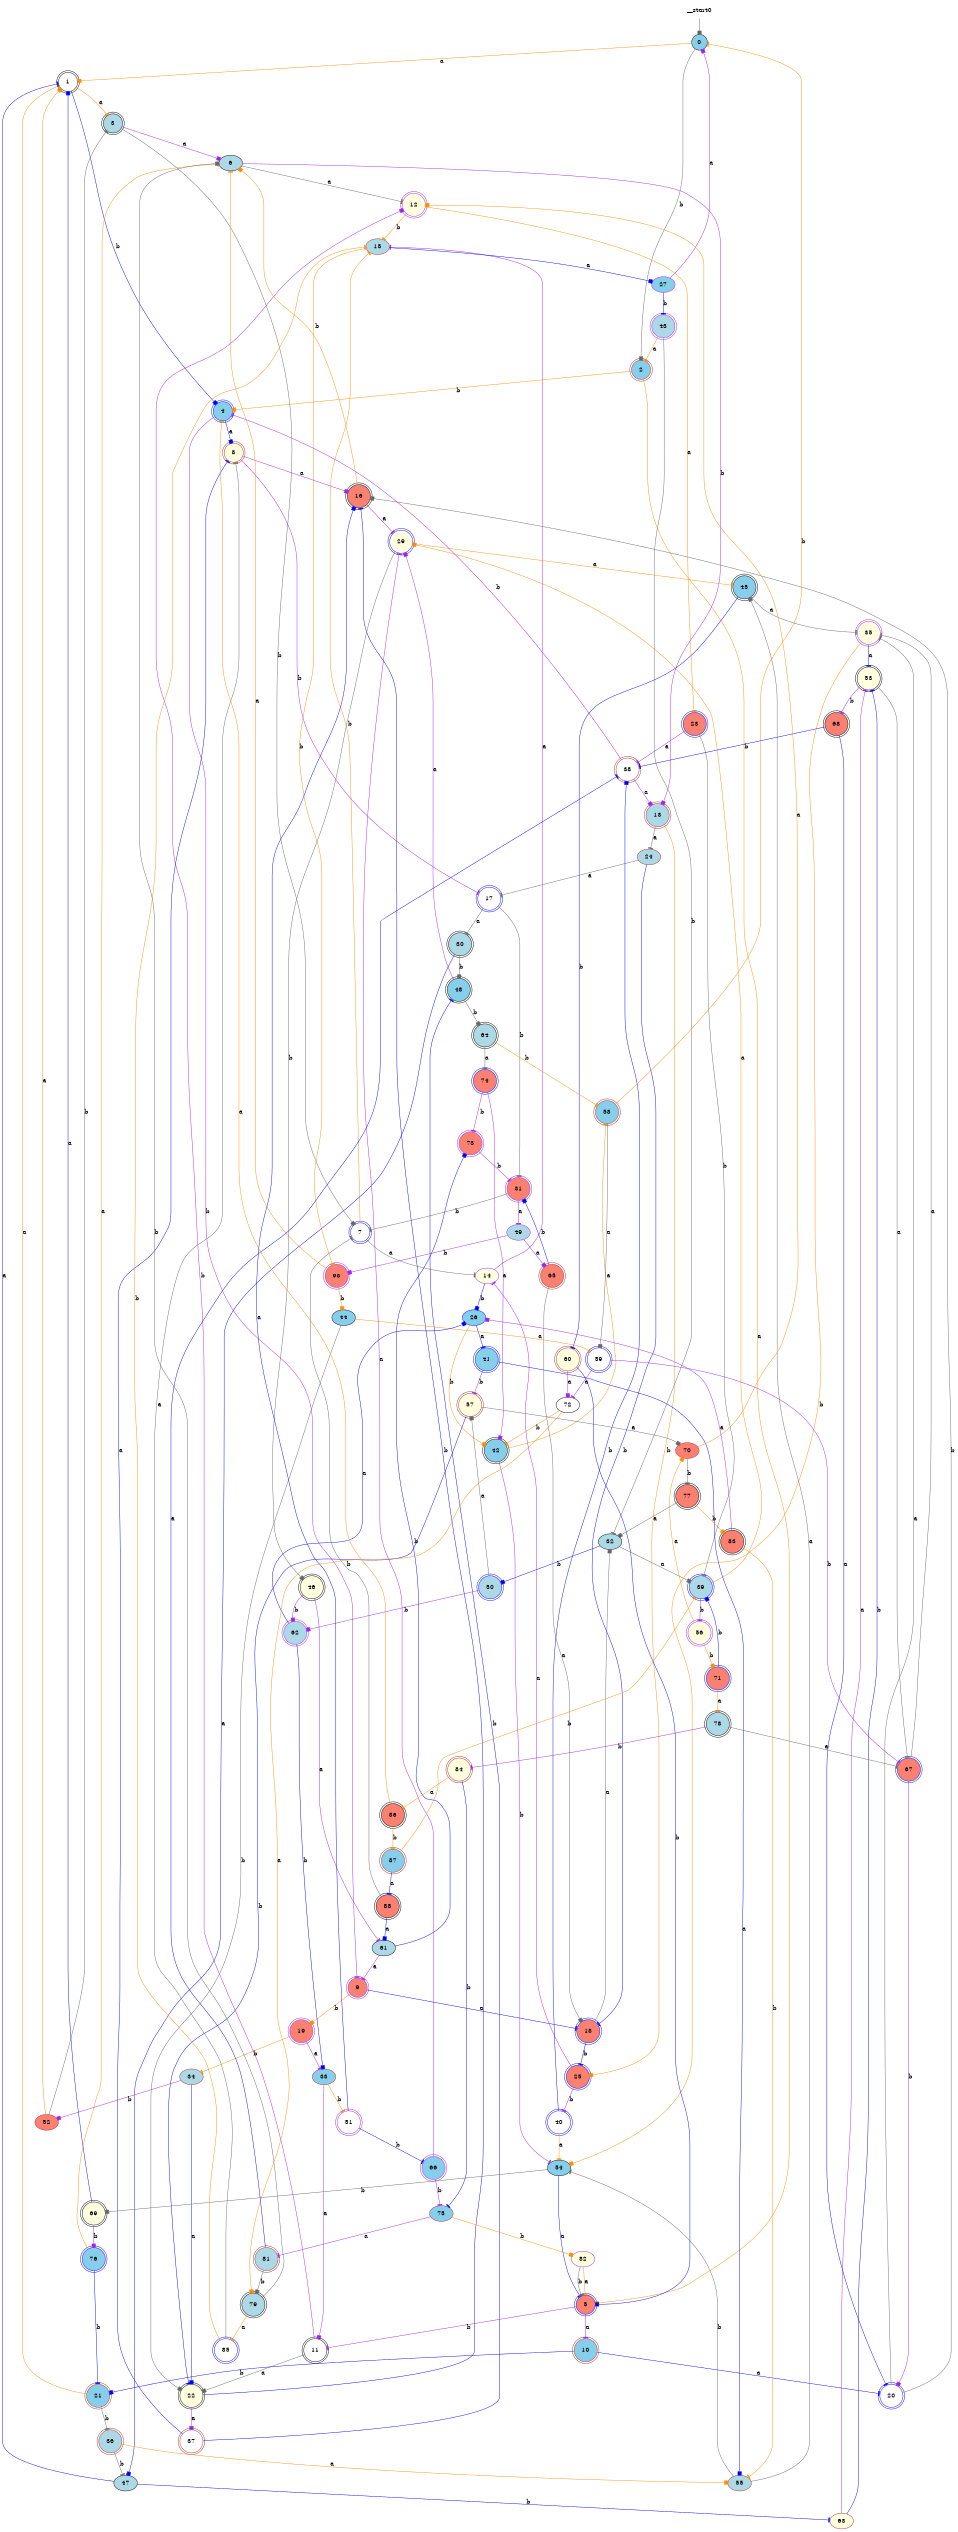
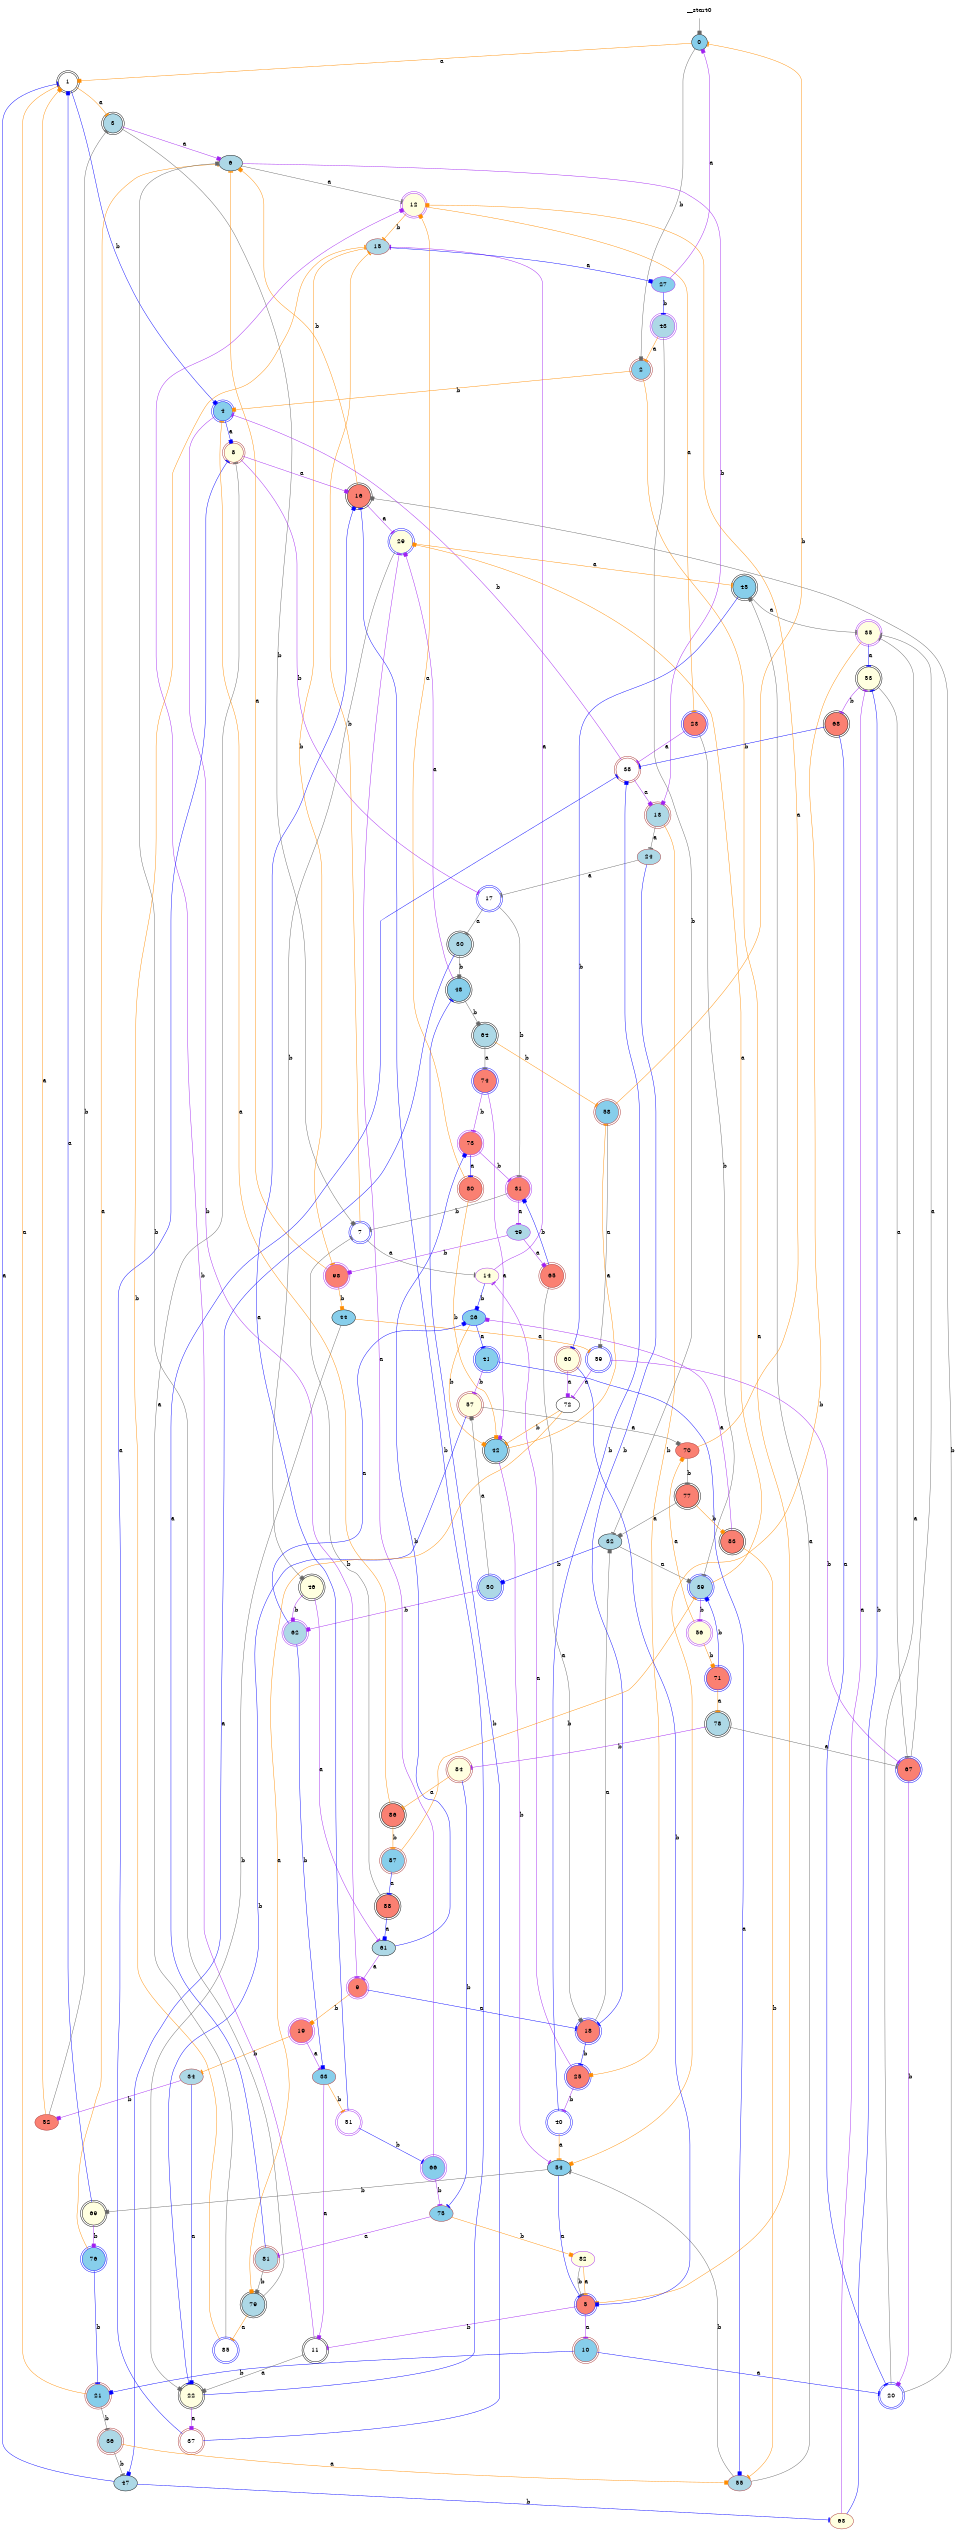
  digraph {
    node [color=black fillcolor=salmon shape=doublecircle style=filled]
    edge [arrowhead=tee color=darkorange]
    __start0 [color=blue fillcolor=white shape=none]
    0 [fillcolor=skyblue shape=circle]
    1 [fillcolor=white]
    2 [color=brown fillcolor=skyblue]
    3 [fillcolor=lightblue]
    4 [color=blue fillcolor=skyblue]
    5 [color=blue]
    6 [fillcolor=lightblue shape=""]
    7 [color=blue fillcolor=white]
    8 [color=brown fillcolor=lightyellow]
    9 [color=purple]
    10 [color=brown fillcolor=skyblue]
    11 [fillcolor=white]
    12 [color=purple fillcolor=lightyellow]
    13 [color=brown fillcolor=lightblue]
    14 [color=purple fillcolor=lightyellow shape=""]
    15 [color=brown fillcolor=lightblue shape=""]
    16
    17 [color=blue fillcolor=white]
    18 [color=blue]
    19 [color=purple]
    20 [color=blue fillcolor=white]
    21 [color=brown fillcolor=skyblue]
    22 [fillcolor=lightyellow]
    23 [color=blue]
    24 [color=brown fillcolor=lightblue shape=""]
    25 [color=blue]
    26 [color=blue fillcolor=skyblue shape=""]
    27 [color=purple fillcolor=skyblue shape=""]
    n30 [color=purple label=98]
    29 [color=blue fillcolor=lightyellow]
    30 [fillcolor=lightblue]
    31 [color=purple]
    32 [fillcolor=lightblue shape=""]
    33 [color=brown fillcolor=skyblue shape=""]
    34 [color=brown fillcolor=lightblue shape=""]
    35 [color=purple fillcolor=lightyellow]
    36 [color=brown fillcolor=lightblue]
    37 [color=brown fillcolor=white]
    38 [color=brown fillcolor=white]
    39 [color=blue fillcolor=lightblue]
    40 [color=blue fillcolor=white]
    41 [color=blue fillcolor=skyblue]
    42 [fillcolor=skyblue]
    43 [color=purple fillcolor=lightblue]
    44 [fillcolor=skyblue shape=""]
    45 [fillcolor=skyblue]
    46 [fillcolor=lightyellow]
    47 [fillcolor=lightblue shape=""]
    48 [fillcolor=skyblue]
    49 [color=purple fillcolor=lightblue shape=""]
    50 [color=blue fillcolor=lightblue]
    51 [color=purple fillcolor=white]
    52 [color=brown shape=""]
    53 [fillcolor=lightyellow]
    54 [fillcolor=skyblue shape=""]
    55 [color=brown fillcolor=lightblue shape=""]
    56 [color=purple fillcolor=lightyellow]
    57 [color=brown fillcolor=lightyellow]
    58 [color=brown fillcolor=skyblue]
    59 [color=blue fillcolor=white]
    60 [color=brown fillcolor=lightyellow]
    61 [fillcolor=lightblue shape=""]
    62 [color=purple fillcolor=lightblue]
    63 [color=brown fillcolor=lightyellow shape=""]
    64 [fillcolor=lightblue]
    65 [color=brown]
    66 [color=purple fillcolor=skyblue]
    67 [color=blue]
    68
    69 [fillcolor=lightyellow]
    70 [color=brown shape=""]
    71 [color=blue]
    72 [fillcolor=white shape=""]
    73 [color=purple]
    74 [color=blue]
    75 [color=brown fillcolor=skyblue shape=""]
    76 [color=blue fillcolor=skyblue]
    77
    78 [fillcolor=lightblue]
    79 [fillcolor=lightblue]
+   80 [color=brown]
    81 [color=brown fillcolor=lightblue]
    82 [color=purple fillcolor=lightyellow shape=""]
    83
    84 [color=brown fillcolor=lightyellow]
    85 [color=blue fillcolor=white]
    86
    87 [color=brown fillcolor=skyblue]
    88
    __start0 -> 0 [arrowhead=box color=gray40]
    0 -> 1 [arrowhead=box label=a]
    0 -> 2 [arrowhead=box color=gray40 label=b]
    1 -> 3 [label=a]
    1 -> 4 [arrowhead=box color=blue label=b]
    2 -> 4 [arrowhead=box label=b]
    2 -> 5 [arrowhead=box label=a]
    3 -> 6 [arrowhead=box color=purple label=a]
    3 -> 7 [arrowhead=box color=gray40 label=b]
    4 -> 8 [arrowhead=box color=blue label=a]
    4 -> 9 [color=purple label=b]
    5 -> 10 [color=purple label=a]
    5 -> 11 [color=purple label=b]
    6 -> 12 [color=gray40 label=a]
    6 -> 13 [arrowhead=box color=purple label=b]
    7 -> 14 [color=gray40 label=a]
    7 -> 15 [label=b]
    8 -> 16 [arrowhead=box color=purple label=a]
    8 -> 17 [color=purple label=b]
    9 -> 18 [color=blue label=a]
    9 -> 19 [arrowhead=box label=b]
    10 -> 20 [color=blue label=a]
    10 -> 21 [arrowhead=box color=blue label=b]
    11 -> 12 [arrowhead=box color=purple label=b]
    11 -> 22 [arrowhead=box color=gray40 label=a]
    12 -> 15 [label=b]
    12 -> 23 [label=a]
    13 -> 24 [color=gray40 label=a]
    13 -> 25 [arrowhead=box label=b]
    14 -> 15 [color=purple label=a]
    14 -> 26 [arrowhead=box color=blue label=b]
    15 -> 27 [arrowhead=box color=blue label=a]
    15 -> n30 [label=b]
    16 -> 6 [arrowhead=box label=b]
    16 -> 29 [color=purple label=a]
    17 -> 30 [color=gray40 label=a]
    17 -> 31 [color=gray40 label=b]
    18 -> 25 [color=blue label=b]
    18 -> 32 [arrowhead=box color=gray40 label=a]
    19 -> 33 [color=purple label=a]
    19 -> 34 [label=b]
    20 -> 16 [arrowhead=box color=gray40 label=b]
    20 -> 35 [color=gray40 label=a]
    21 -> 1 [label=a]
    21 -> 36 [color=gray40 label=b]
    22 -> 16 [color=blue label=b]
    22 -> 37 [arrowhead=box color=purple label=a]
    23 -> 38 [color=purple label=a]
    23 -> 39 [color=gray40 label=b]
    24 -> 17 [color=gray40 label=a]
    24 -> 18 [color=blue label=b]
    25 -> 14 [color=purple label=a]
    25 -> 40 [color=purple label=b]
    26 -> 41 [color=blue label=a]
    26 -> 42 [arrowhead=box label=b]
    27 -> 0 [arrowhead=box color=purple label=a]
    27 -> 43 [color=blue label=b]
    n30 -> 6 [label=a]
    n30 -> 44 [arrowhead=box label=b]
    29 -> 45 [label=a]
    29 -> 46 [arrowhead=box color=gray40 label=b]
    30 -> 47 [arrowhead=box color=blue label=a]
    30 -> 48 [arrowhead=box color=gray40 label=b]
    31 -> 7 [color=gray40 label=b]
    31 -> 49 [color=purple label=a]
    32 -> 39 [arrowhead=box color=gray40 label=a]
    32 -> 50 [arrowhead=box color=blue label=b]
    33 -> 11 [arrowhead=box color=purple label=a]
    33 -> 51 [label=b]
    34 -> 22 [arrowhead=box color=blue label=a]
    34 -> 52 [arrowhead=box color=purple label=b]
    35 -> 53 [color=blue label=a]
    35 -> 54 [arrowhead=box label=b]
    36 -> 47 [color=gray40 label=b]
    36 -> 55 [arrowhead=box label=a]
    37 -> 8 [color=blue label=a]
    37 -> 48 [color=blue label=b]
    38 -> 4 [color=purple label=b]
    38 -> 13 [arrowhead=box color=purple label=a]
    39 -> 29 [arrowhead=box label=a]
    39 -> 56 [color=purple label=b]
    40 -> 38 [arrowhead=box color=blue label=b]
    40 -> 54 [label=a]
    41 -> 55 [arrowhead=box color=blue label=a]
    41 -> 57 [color=purple label=b]
    42 -> 54 [color=purple label=b]
    42 -> 58 [label=a]
    43 -> 2 [label=a]
    43 -> 32 [color=gray40 label=b]
    44 -> 22 [arrowhead=box color=gray40 label=b]
    44 -> 59 [label=a]
    45 -> 35 [color=gray40 label=a]
    45 -> 60 [color=blue label=b]
    46 -> 61 [color=purple label=a]
    46 -> 62 [arrowhead=box color=purple label=b]
    47 -> 1 [color=blue label=a]
    47 -> 63 [color=blue label=b]
    48 -> 29 [arrowhead=box color=purple label=a]
    48 -> 64 [arrowhead=box color=gray40 label=b]
    49 -> n30 [arrowhead=box color=purple label=b]
    49 -> 65 [arrowhead=box color=purple label=a]
    50 -> 57 [arrowhead=box color=gray40 label=a]
    50 -> 62 [arrowhead=box color=purple label=b]
    51 -> 16 [arrowhead=box color=blue label=a]
    51 -> 66 [color=blue label=b]
    52 -> 1 [arrowhead=box label=a]
    52 -> 3 [color=gray40 label=b]
    53 -> 67 [color=gray40 label=a]
    53 -> 68 [color=purple label=b]
    54 -> 5 [color=blue label=a]
    54 -> 69 [arrowhead=box color=gray40 label=b]
    55 -> 45 [arrowhead=box color=gray40 label=a]
    55 -> 54 [color=gray40 label=b]
    56 -> 70 [arrowhead=box label=a]
    56 -> 71 [arrowhead=box label=b]
    57 -> 22 [color=blue label=b]
    57 -> 70 [arrowhead=box color=gray40 label=a]
    58 -> 0 [label=b]
    58 -> 59 [arrowhead=box color=gray40 label=a]
    59 -> 67 [color=purple label=b]
    59 -> 72 [color=purple label=a]
    60 -> 5 [arrowhead=box color=blue label=b]
    60 -> 72 [arrowhead=box color=purple label=a]
    61 -> 9 [color=purple label=a]
    61 -> 73 [arrowhead=box color=blue label=b]
    62 -> 26 [arrowhead=box color=blue label=a]
    62 -> 33 [arrowhead=box color=blue label=b]
    63 -> 53 [color=purple label=a]
    63 -> 53 [color=blue label=b]
    64 -> 58 [label=b]
    64 -> 74 [color=gray40 label=a]
    65 -> 18 [arrowhead=box color=gray40 label=a]
    65 -> 31 [arrowhead=box color=blue label=b]
    66 -> 29 [color=purple label=a]
    66 -> 75 [color=purple label=b]
    67 -> 20 [arrowhead=box color=purple label=b]
    67 -> 35 [color=gray40 label=a]
    68 -> 20 [color=blue label=a]
    68 -> 38 [color=blue label=b]
    69 -> 1 [arrowhead=box color=blue label=a]
    69 -> 76 [arrowhead=box color=purple label=b]
    70 -> 12 [arrowhead=box label=a]
    70 -> 77 [color=gray40 label=b]
    71 -> 39 [arrowhead=box color=blue label=b]
    71 -> 78 [label=a]
    72 -> 42 [label=b]
    72 -> 79 [arrowhead=box label=a]
    73 -> 31 [color=purple label=b]
+   73 -> 80 [color=blue label=a]
    74 -> 42 [arrowhead=box color=purple label=a]
    74 -> 73 [color=purple label=b]
    75 -> 81 [color=purple label=a]
    75 -> 82 [arrowhead=box label=b]
    76 -> 6 [label=a]
    76 -> 21 [color=blue label=b]
    77 -> 32 [arrowhead=box color=gray40 label=a]
    77 -> 83 [arrowhead=box label=b]
    78 -> 67 [color=gray40 label=a]
    78 -> 84 [color=purple label=b]
    79 -> 6 [arrowhead=box color=gray40 label=b]
    79 -> 85 [label=a]
+   80 -> 12 [arrowhead=box label=a]
+   80 -> 42 [arrowhead=box label=b]
    81 -> 38 [color=blue label=a]
    81 -> 79 [arrowhead=box color=gray40 label=b]
    82 -> 5 [label=a]
    82 -> 5 [color=gray40 label=b]
    83 -> 26 [arrowhead=box color=purple label=a]
    83 -> 55 [label=b]
    84 -> 75 [color=blue label=b]
    84 -> 86 [label=a]
    85 -> 8 [color=gray40 label=a]
    85 -> 15 [label=b]
    86 -> 4 [label=a]
    86 -> 87 [label=b]
    87 -> 39 [label=b]
    87 -> 88 [color=blue label=a]
    88 -> 7 [color=gray40 label=b]
    88 -> 61 [arrowhead=box color=blue label=a]
  }
